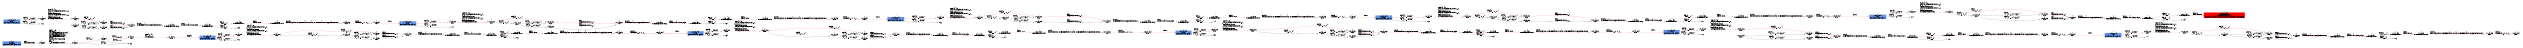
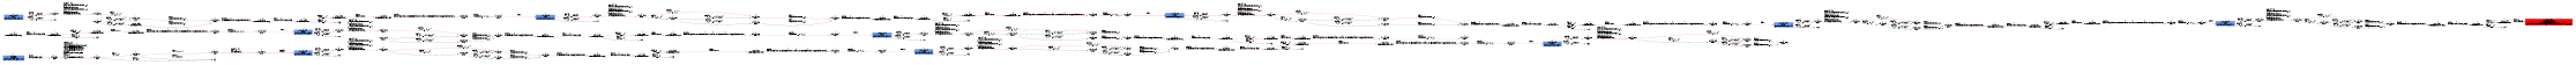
  digraph {
    rankdir=LR
    node [color=white shape=box style=filled]
    edge [color=red]
    n1 [fillcolor=cornflowerblue label="0 @ N8\nmain entry\nAbstractionState: ABS0: true\n"]
    n2 [label="29 @ N35\nmain\n"]
    n3 [label="30 @ N12\nmain\n"]
    n4 [label="32 @ N15\nmain\n"]
    35
    n6 [label="34 @ N13\nmain\n"]
    n7 [label="36 @ N18\nmain\n"]
    n8 [fillcolor=cornflowerblue label="1010 @ N19\nmain\nAbstractionState: ABS93\n"]
    n9 [label="1011 @ N20\nmain\n"]
    1012
    n11 [label="1014 @ N28\nmain\n"]
    n12 [label="1019 @ N31\nmain\n"]
    n13 [label="1015 @ N29\nmain\n"]
    n14 [label="1022 @ N32\nmain\n"]
    n15 [label="1017 @ N30\nmain\n"]
    n16 [label="1023 @ N1\n__VERIFIER_assert entry\n"]
    n17 [label="1024 @ N2\n__VERIFIER_assert\n"]
    n18 [label="1026 @ N3\n__VERIFIER_assert\n"]
    1025
    n20 [label="1028 @ N0\n__VERIFIER_assert exit\n"]
    n21 [label="1029 @ N33\nmain\n"]
    n22 [label="1030 @ N34\nmain\n"]
    n23 [fillcolor=cornflowerblue label="1032 @ N19\nmain\nAbstractionState: ABS95\n"]
    n24 [label="1033 @ N20\nmain\n"]
    1034
    n26 [label="1036 @ N28\nmain\n"]
    n27 [label="1041 @ N31\nmain\n"]
    n28 [label="1037 @ N29\nmain\n"]
    n29 [label="1044 @ N32\nmain\n"]
    n30 [label="1039 @ N30\nmain\n"]
    n31 [label="1045 @ N1\n__VERIFIER_assert entry\n"]
    n32 [label="1046 @ N2\n__VERIFIER_assert\n"]
    n33 [label="1048 @ N3\n__VERIFIER_assert\n"]
    1047
    n35 [label="1050 @ N0\n__VERIFIER_assert exit\n"]
    n36 [label="1051 @ N33\nmain\n"]
    n37 [label="1052 @ N34\nmain\n"]
    n38 [fillcolor=cornflowerblue label="1054 @ N19\nmain\nAbstractionState: ABS97\n"]
    n39 [label="1055 @ N20\nmain\n"]
    1056
    n41 [label="1058 @ N28\nmain\n"]
    n42 [label="1063 @ N31\nmain\n"]
    n43 [label="1059 @ N29\nmain\n"]
    n44 [label="1066 @ N32\nmain\n"]
    n45 [label="1061 @ N30\nmain\n"]
    n46 [label="1067 @ N1\n__VERIFIER_assert entry\n"]
    n47 [label="1068 @ N2\n__VERIFIER_assert\n"]
    n48 [label="1070 @ N3\n__VERIFIER_assert\n"]
    1069
    n50 [label="1072 @ N0\n__VERIFIER_assert exit\n"]
    n51 [label="1073 @ N33\nmain\n"]
    n52 [label="1074 @ N34\nmain\n"]
    n53 [fillcolor=cornflowerblue label="1076 @ N19\nmain\nAbstractionState: ABS99\n"]
    n54 [label="1077 @ N20\nmain\n"]
    1078
    n56 [label="1080 @ N28\nmain\n"]
    n57 [label="1085 @ N31\nmain\n"]
    n58 [label="1088 @ N32\nmain\n"]
    n59 [label="1081 @ N29\nmain\n"]
    n60 [label="1083 @ N30\nmain\n"]
    n61 [label="1089 @ N1\n__VERIFIER_assert entry\n"]
    n62 [label="1090 @ N2\n__VERIFIER_assert\n"]
    n63 [label="1092 @ N3\n__VERIFIER_assert\n"]
    1091
    n65 [label="1094 @ N0\n__VERIFIER_assert exit\n"]
    n66 [label="1095 @ N33\nmain\n"]
    n67 [label="1096 @ N34\nmain\n"]
    n68 [fillcolor=cornflowerblue label="1098 @ N19\nmain\nAbstractionState: ABS101\n"]
    n69 [label="1099 @ N20\nmain\n"]
    1100
    n71 [label="1102 @ N28\nmain\n"]
    n72 [label="1107 @ N31\nmain\n"]
    n73 [label="1103 @ N29\nmain\n"]
    n74 [label="1110 @ N32\nmain\n"]
    n75 [label="1105 @ N30\nmain\n"]
    n76 [label="1111 @ N1\n__VERIFIER_assert entry\n"]
    n77 [label="1112 @ N2\n__VERIFIER_assert\n"]
    n78 [label="1114 @ N3\n__VERIFIER_assert\n"]
    1113
    n80 [label="1116 @ N0\n__VERIFIER_assert exit\n"]
    n81 [label="1117 @ N33\nmain\n"]
    n82 [label="1118 @ N34\nmain\n"]
    n83 [fillcolor=cornflowerblue label="1120 @ N19\nmain\nAbstractionState: ABS103\n"]
    n84 [label="1121 @ N20\nmain\n"]
    1122
    n86 [label="1124 @ N28\nmain\n"]
    n87 [label="1129 @ N31\nmain\n"]
    n88 [label="1132 @ N32\nmain\n"]
    n89 [label="1125 @ N29\nmain\n"]
-   n90 [label="1127 @ N30\nmain\n"]
+   n90 [label="1127 @ N30\npredefinedState\n"]
    n91 [label="1133 @ N1\n__VERIFIER_assert entry\n"]
    n92 [label="1134 @ N2\n__VERIFIER_assert\n"]
    n93 [label="1136 @ N3\n__VERIFIER_assert\n"]
    1135
    n95 [label="1138 @ N0\n__VERIFIER_assert exit\n"]
    n96 [label="1139 @ N33\nmain\n"]
    n97 [label="1140 @ N34\nmain\n"]
    n98 [fillcolor=cornflowerblue label="1142 @ N19\nmain\nAbstractionState: ABS105\n"]
    n99 [label="1143 @ N20\nmain\n"]
    1144
    n101 [label="1146 @ N28\nmain\n"]
    n102 [label="1151 @ N31\nmain\n"]
    n103 [label="1147 @ N29\nmain\n"]
    n104 [label="1154 @ N32\nmain\n"]
    n105 [label="1149 @ N30\nmain\n"]
    n106 [label="1155 @ N1\n__VERIFIER_assert entry\n"]
    n107 [label="1156 @ N2\n__VERIFIER_assert\n"]
    n108 [label="1158 @ N3\n__VERIFIER_assert\n"]
    1157
    n110 [label="1160 @ N0\n__VERIFIER_assert exit\n"]
    n111 [label="1161 @ N33\nmain\n"]
    n112 [label="1162 @ N34\nmain\n"]
    n113 [fillcolor=cornflowerblue label="1164 @ N19\nmain\nAbstractionState: ABS107\n"]
    n114 [label="1165 @ N20\nmain\n"]
    1166
    n116 [label="1168 @ N28\nmain\n"]
    n117 [label="1173 @ N31\nmain\n"]
    n118 [label="1169 @ N29\nmain\n"]
    n119 [label="1176 @ N32\nmain\n"]
    n120 [label="1171 @ N30\nmain\n"]
    n121 [label="1177 @ N1\n__VERIFIER_assert entry\n"]
    n122 [label="1178 @ N2\n__VERIFIER_assert\n"]
    n123 [label="1180 @ N3\n__VERIFIER_assert\n"]
    1179
    n125 [label="1182 @ N0\n__VERIFIER_assert exit\n"]
    n126 [label="1183 @ N33\nmain\n"]
    n127 [label="1184 @ N34\nmain\n"]
    n128 [fillcolor=cornflowerblue label="1186 @ N19\nmain\nAbstractionState: ABS109\n"]
    n129 [label="1187 @ N20\nmain\n"]
    1188
    n131 [label="1190 @ N28\nmain\n"]
    n132 [label="1195 @ N31\nmain\n"]
    n133 [label="1191 @ N29\nmain\n"]
    n134 [label="1198 @ N32\nmain\n"]
    n135 [label="1193 @ N30\nmain\n"]
    n136 [label="1199 @ N1\n__VERIFIER_assert entry\n"]
    n137 [label="1200 @ N2\n__VERIFIER_assert\n"]
    n138 [label="1202 @ N3\n__VERIFIER_assert\n"]
    1201
    n140 [label="1204 @ N0\n__VERIFIER_assert exit\n"]
    n141 [label="1205 @ N33\nmain\n"]
    n142 [label="1206 @ N34\nmain\n"]
    n143 [fillcolor=cornflowerblue label="1208 @ N19\nmain\nAbstractionState: ABS111\n"]
    n144 [label="1209 @ N20\nmain\n"]
    1210
    n146 [label="1212 @ N28\nmain\n"]
    n147 [label="1217 @ N31\nmain\n"]
    n148 [label="1213 @ N29\nmain\n"]
    n149 [label="1220 @ N32\nmain\n"]
    n150 [label="1215 @ N30\nmain\n"]
    n151 [label="1221 @ N1\n__VERIFIER_assert entry\n"]
    n152 [label="1222 @ N2\n__VERIFIER_assert\n"]
    n153 [label="1223 @ N4\n__VERIFIER_assert\n"]
    1224
    n155 [fillcolor=red label="1226 @ N5\n__VERIFIER_assert\nAbstractionState: ABS112\n AutomatonState: ErrorLabelAutomaton: _predefinedState_ERROR\n"]
    n1 -> n2 [label="Line 0: \lINIT GLOBAL VARS\l"]
    n2 -> n3 [label="Lines 77 - 86: \lvoid abort();\lvoid __VERIFIER_assert(int cond);\lint __VERIFIER_nondet_int();\lvoid __VERIFIER_assume(int);\lvoid __VERIFIER_assert(int);\lint main();\lFunction start dummy edge\lint x = 0;\lint n;\ln = __VERIFIER_nondet_int();\l"]
    n3 -> n4 [label="Line 87: \l[!(n < 100)]\l"]
    n3 -> 35 [label="Line 87: \l[n < 100]\l" color=""]
    n4 -> 35 [label="Line 87: \l[n > 1000000]\l" color=""]
    n4 -> n6 [label="Line 87: \l[!(n > 1000000)]\l"]
    n6 -> n7 [label="Lines 90 - 91: \lint y = n;\lint runtime_div;\l"]
    n7 -> n8 [label="Line 93: \lwhile\l"]
    n8 -> n9 [label="Line 93: \l[(x + y) <= 999999]\l"]
    n8 -> 1012 [label="Line 93: \l[!((x + y) <= 999999)]\l" color=""]
    n9 -> n11 [label="Lines 94 - 96: \lconst int __CPAchecker_TMP_0 = x;\lx = x + 1;\l__CPAchecker_TMP_0;\lconst int __CPAchecker_TMP_1 = y;\ly = y - 1;\l__CPAchecker_TMP_1;\lint __CPAchecker_TMP_2;\l"]
    n11 -> n12 [label="Line 96: \l[!(100 <= (x + n))]\l"]
    n11 -> n13 [label="Line 96: \l[100 <= (x + n)]\l" color=""]
    n12 -> n14 [label="Line 0: \l__CPAchecker_TMP_2 = 0;\l"]
    n13 -> n12 [label="Line 96: \l[!((x + n) <= 2147483647)]\l" color=""]
    n13 -> n15 [label="Line 96: \l[(x + n) <= 2147483647]\l" color=""]
    n14 -> n16 [label="Line 96: \l__VERIFIER_assert(__CPAchecker_TMP_2)\l"]
    n15 -> n14 [label="Line 0: \l__CPAchecker_TMP_2 = 1;\l" color=""]
    n16 -> n17 [label="Line 0: \lFunction start dummy edge\l"]
    n17 -> n18 [label="Line 78: \l[!(cond == 0)]\l"]
    n17 -> 1025 [label="Line 78: \l[cond == 0]\l" color=""]
    n18 -> n20 [label="Line 0: \ldefault return\l"]
    n20 -> n21 [label="Line 96: \lReturn edge from __VERIFIER_assert to main: __VERIFIER_assert(__CPAchecker_TMP_2);\l"]
    n21 -> n22 [label="Line 98: \lruntime_div = x / (n - y);\l"]
    n22 -> n23 [label="Line 0: \l\l"]
    n23 -> n24 [label="Line 93: \l[(x + y) <= 999999]\l"]
    n23 -> 1034 [label="Line 93: \l[!((x + y) <= 999999)]\l" color=""]
    n24 -> n26 [label="Lines 94 - 96: \lconst int __CPAchecker_TMP_0 = x;\lx = x + 1;\l__CPAchecker_TMP_0;\lconst int __CPAchecker_TMP_1 = y;\ly = y - 1;\l__CPAchecker_TMP_1;\lint __CPAchecker_TMP_2;\l"]
    n26 -> n27 [label="Line 96: \l[!(100 <= (x + n))]\l"]
    n26 -> n28 [label="Line 96: \l[100 <= (x + n)]\l" color=""]
    n27 -> n29 [label="Line 0: \l__CPAchecker_TMP_2 = 0;\l"]
    n28 -> n27 [label="Line 96: \l[!((x + n) <= 2147483647)]\l" color=""]
    n28 -> n30 [label="Line 96: \l[(x + n) <= 2147483647]\l" color=""]
    n29 -> n31 [label="Line 96: \l__VERIFIER_assert(__CPAchecker_TMP_2)\l"]
    n30 -> n29 [label="Line 0: \l__CPAchecker_TMP_2 = 1;\l" color=""]
    n31 -> n32 [label="Line 0: \lFunction start dummy edge\l"]
    n32 -> n33 [label="Line 78: \l[!(cond == 0)]\l"]
    n32 -> 1047 [label="Line 78: \l[cond == 0]\l" color=""]
    n33 -> n35 [label="Line 0: \ldefault return\l"]
    n35 -> n36 [label="Line 96: \lReturn edge from __VERIFIER_assert to main: __VERIFIER_assert(__CPAchecker_TMP_2);\l"]
    n36 -> n37 [label="Line 98: \lruntime_div = x / (n - y);\l"]
    n37 -> n38 [label="Line 0: \l\l"]
    n38 -> n39 [label="Line 93: \l[(x + y) <= 999999]\l"]
    n38 -> 1056 [label="Line 93: \l[!((x + y) <= 999999)]\l" color=""]
    n39 -> n41 [label="Lines 94 - 96: \lconst int __CPAchecker_TMP_0 = x;\lx = x + 1;\l__CPAchecker_TMP_0;\lconst int __CPAchecker_TMP_1 = y;\ly = y - 1;\l__CPAchecker_TMP_1;\lint __CPAchecker_TMP_2;\l"]
    n41 -> n42 [label="Line 96: \l[!(100 <= (x + n))]\l"]
    n41 -> n43 [label="Line 96: \l[100 <= (x + n)]\l" color=""]
    n42 -> n44 [label="Line 0: \l__CPAchecker_TMP_2 = 0;\l"]
    n43 -> n42 [label="Line 96: \l[!((x + n) <= 2147483647)]\l" color=""]
    n43 -> n45 [label="Line 96: \l[(x + n) <= 2147483647]\l" color=""]
-   n44 -> n46 [label="Line 96: \l__VERIFIER_assert(__CPAchecker_TMP_2)\l"]
    n45 -> n44 [label="Line 0: \l__CPAchecker_TMP_2 = 1;\l" color=""]
    n46 -> n47 [label="Line 0: \lFunction start dummy edge\l"]
    n47 -> n48 [label="Line 78: \l[!(cond == 0)]\l"]
    n47 -> 1069 [label="Line 78: \l[cond == 0]\l" color=""]
    n48 -> n50 [label="Line 0: \ldefault return\l"]
    n50 -> n51 [label="Line 96: \lReturn edge from __VERIFIER_assert to main: __VERIFIER_assert(__CPAchecker_TMP_2);\l"]
    n51 -> n52 [label="Line 98: \lruntime_div = x / (n - y);\l"]
    n52 -> n53 [label="Line 0: \l\l"]
    n53 -> n54 [label="Line 93: \l[(x + y) <= 999999]\l"]
    n53 -> 1078 [label="Line 93: \l[!((x + y) <= 999999)]\l" color=""]
    n54 -> n56 [label="Lines 94 - 96: \lconst int __CPAchecker_TMP_0 = x;\lx = x + 1;\l__CPAchecker_TMP_0;\lconst int __CPAchecker_TMP_1 = y;\ly = y - 1;\l__CPAchecker_TMP_1;\lint __CPAchecker_TMP_2;\l"]
    n56 -> n57 [label="Line 96: \l[!(100 <= (x + n))]\l"]
    n57 -> n58 [label="Line 0: \l__CPAchecker_TMP_2 = 0;\l"]
    n58 -> n61 [label="Line 96: \l__VERIFIER_assert(__CPAchecker_TMP_2)\l"]
    n59 -> n57 [label="Line 96: \l[!((x + n) <= 2147483647)]\l" color=""]
    n59 -> n60 [label="Line 96: \l[(x + n) <= 2147483647]\l" color=""]
    n60 -> n58 [label="Line 0: \l__CPAchecker_TMP_2 = 1;\l" color=""]
    n61 -> n62 [label="Line 0: \lFunction start dummy edge\l"]
    n62 -> n63 [label="Line 78: \l[!(cond == 0)]\l"]
    n62 -> 1091 [label="Line 78: \l[cond == 0]\l" color=""]
    n63 -> n65 [label="Line 0: \ldefault return\l"]
    n65 -> n66 [label="Line 96: \lReturn edge from __VERIFIER_assert to main: __VERIFIER_assert(__CPAchecker_TMP_2);\l"]
    n66 -> n67 [label="Line 98: \lruntime_div = x / (n - y);\l"]
    n67 -> n68 [label="Line 0: \l\l"]
    n68 -> n69 [label="Line 93: \l[(x + y) <= 999999]\l"]
    n68 -> 1100 [label="Line 93: \l[!((x + y) <= 999999)]\l" color=""]
    n69 -> n71 [label="Lines 94 - 96: \lconst int __CPAchecker_TMP_0 = x;\lx = x + 1;\l__CPAchecker_TMP_0;\lconst int __CPAchecker_TMP_1 = y;\ly = y - 1;\l__CPAchecker_TMP_1;\lint __CPAchecker_TMP_2;\l"]
    n71 -> n72 [label="Line 96: \l[!(100 <= (x + n))]\l"]
    n71 -> n73 [label="Line 96: \l[100 <= (x + n)]\l" color=""]
    n72 -> n74 [label="Line 0: \l__CPAchecker_TMP_2 = 0;\l"]
    n73 -> n72 [label="Line 96: \l[!((x + n) <= 2147483647)]\l" color=""]
    n73 -> n75 [label="Line 96: \l[(x + n) <= 2147483647]\l" color=""]
    n74 -> n76 [label="Line 96: \l__VERIFIER_assert(__CPAchecker_TMP_2)\l"]
    n75 -> n74 [label="Line 0: \l__CPAchecker_TMP_2 = 1;\l" color=""]
    n76 -> n77 [label="Line 0: \lFunction start dummy edge\l"]
    n77 -> n78 [label="Line 78: \l[!(cond == 0)]\l"]
    n77 -> 1113 [label="Line 78: \l[cond == 0]\l" color=""]
    n78 -> n80 [label="Line 0: \ldefault return\l"]
    n80 -> n81 [label="Line 96: \lReturn edge from __VERIFIER_assert to main: __VERIFIER_assert(__CPAchecker_TMP_2);\l"]
    n81 -> n82 [label="Line 98: \lruntime_div = x / (n - y);\l"]
    n83 -> n84 [label="Line 93: \l[(x + y) <= 999999]\l"]
    n83 -> 1122 [label="Line 93: \l[!((x + y) <= 999999)]\l" color=""]
    n84 -> n86 [label="Lines 94 - 96: \lconst int __CPAchecker_TMP_0 = x;\lx = x + 1;\l__CPAchecker_TMP_0;\lconst int __CPAchecker_TMP_1 = y;\ly = y - 1;\l__CPAchecker_TMP_1;\lint __CPAchecker_TMP_2;\l"]
    n86 -> n87 [label="Line 96: \l[!(100 <= (x + n))]\l"]
    n87 -> n88 [label="Line 0: \l__CPAchecker_TMP_2 = 0;\l"]
    n88 -> n91 [label="Line 96: \l__VERIFIER_assert(__CPAchecker_TMP_2)\l"]
    n89 -> n87 [label="Line 96: \l[!((x + n) <= 2147483647)]\l" color=""]
    n89 -> n90 [label="Line 96: \l[(x + n) <= 2147483647]\l" color=""]
    n90 -> n88 [label="Line 0: \l__CPAchecker_TMP_2 = 1;\l" color=""]
    n91 -> n92 [label="Line 0: \lFunction start dummy edge\l"]
    n92 -> n93 [label="Line 78: \l[!(cond == 0)]\l"]
    n92 -> 1135 [label="Line 78: \l[cond == 0]\l" color=""]
    n93 -> n95 [label="Line 0: \ldefault return\l"]
    n95 -> n96 [label="Line 96: \lReturn edge from __VERIFIER_assert to main: __VERIFIER_assert(__CPAchecker_TMP_2);\l"]
    n96 -> n97 [label="Line 98: \lruntime_div = x / (n - y);\l"]
    n97 -> n98 [label="Line 0: \l\l"]
    n98 -> n99 [label="Line 93: \l[(x + y) <= 999999]\l"]
    n98 -> 1144 [label="Line 93: \l[!((x + y) <= 999999)]\l" color=""]
    n99 -> n101 [label="Lines 94 - 96: \lconst int __CPAchecker_TMP_0 = x;\lx = x + 1;\l__CPAchecker_TMP_0;\lconst int __CPAchecker_TMP_1 = y;\ly = y - 1;\l__CPAchecker_TMP_1;\lint __CPAchecker_TMP_2;\l"]
    n101 -> n102 [label="Line 96: \l[!(100 <= (x + n))]\l"]
    n101 -> n103 [label="Line 96: \l[100 <= (x + n)]\l" color=""]
    n102 -> n104 [label="Line 0: \l__CPAchecker_TMP_2 = 0;\l"]
    n103 -> n102 [label="Line 96: \l[!((x + n) <= 2147483647)]\l" color=""]
    n103 -> n105 [label="Line 96: \l[(x + n) <= 2147483647]\l" color=""]
    n104 -> n106 [label="Line 96: \l__VERIFIER_assert(__CPAchecker_TMP_2)\l"]
    n105 -> n104 [label="Line 0: \l__CPAchecker_TMP_2 = 1;\l" color=""]
    n106 -> n107 [label="Line 0: \lFunction start dummy edge\l"]
    n107 -> n108 [label="Line 78: \l[!(cond == 0)]\l"]
    n107 -> 1157 [label="Line 78: \l[cond == 0]\l" color=""]
    n108 -> n110 [label="Line 0: \ldefault return\l"]
    n110 -> n111 [label="Line 96: \lReturn edge from __VERIFIER_assert to main: __VERIFIER_assert(__CPAchecker_TMP_2);\l"]
    n111 -> n112 [label="Line 98: \lruntime_div = x / (n - y);\l"]
    n112 -> n113 [label="Line 0: \l\l"]
    n113 -> n114 [label="Line 93: \l[(x + y) <= 999999]\l"]
    n113 -> 1166 [label="Line 93: \l[!((x + y) <= 999999)]\l" color=""]
    n114 -> n116 [label="Lines 94 - 96: \lconst int __CPAchecker_TMP_0 = x;\lx = x + 1;\l__CPAchecker_TMP_0;\lconst int __CPAchecker_TMP_1 = y;\ly = y - 1;\l__CPAchecker_TMP_1;\lint __CPAchecker_TMP_2;\l"]
    n116 -> n117 [label="Line 96: \l[!(100 <= (x + n))]\l"]
    n116 -> n118 [label="Line 96: \l[100 <= (x + n)]\l" color=""]
    n117 -> n119 [label="Line 0: \l__CPAchecker_TMP_2 = 0;\l"]
    n118 -> n117 [label="Line 96: \l[!((x + n) <= 2147483647)]\l" color=""]
    n118 -> n120 [label="Line 96: \l[(x + n) <= 2147483647]\l" color=""]
    n119 -> n121 [label="Line 96: \l__VERIFIER_assert(__CPAchecker_TMP_2)\l"]
    n120 -> n119 [label="Line 0: \l__CPAchecker_TMP_2 = 1;\l" color=""]
    n121 -> n122 [label="Line 0: \lFunction start dummy edge\l"]
    n122 -> n123 [label="Line 78: \l[!(cond == 0)]\l"]
    n122 -> 1179 [label="Line 78: \l[cond == 0]\l" color=""]
    n123 -> n125 [label="Line 0: \ldefault return\l"]
    n125 -> n126 [label="Line 96: \lReturn edge from __VERIFIER_assert to main: __VERIFIER_assert(__CPAchecker_TMP_2);\l"]
    n126 -> n127 [label="Line 98: \lruntime_div = x / (n - y);\l"]
    n127 -> n128 [label="Line 0: \l\l"]
    n128 -> n129 [label="Line 93: \l[(x + y) <= 999999]\l"]
    n128 -> 1188 [label="Line 93: \l[!((x + y) <= 999999)]\l" color=""]
    n129 -> n131 [label="Lines 94 - 96: \lconst int __CPAchecker_TMP_0 = x;\lx = x + 1;\l__CPAchecker_TMP_0;\lconst int __CPAchecker_TMP_1 = y;\ly = y - 1;\l__CPAchecker_TMP_1;\lint __CPAchecker_TMP_2;\l"]
    n131 -> n132 [label="Line 96: \l[!(100 <= (x + n))]\l"]
    n131 -> n133 [label="Line 96: \l[100 <= (x + n)]\l" color=""]
    n132 -> n134 [label="Line 0: \l__CPAchecker_TMP_2 = 0;\l"]
    n133 -> n132 [label="Line 96: \l[!((x + n) <= 2147483647)]\l" color=""]
    n133 -> n135 [label="Line 96: \l[(x + n) <= 2147483647]\l" color=""]
    n134 -> n136 [label="Line 96: \l__VERIFIER_assert(__CPAchecker_TMP_2)\l"]
    n135 -> n134 [label="Line 0: \l__CPAchecker_TMP_2 = 1;\l" color=""]
    n136 -> n137 [label="Line 0: \lFunction start dummy edge\l"]
    n137 -> n138 [label="Line 78: \l[!(cond == 0)]\l"]
    n137 -> 1201 [label="Line 78: \l[cond == 0]\l" color=""]
    n138 -> n140 [label="Line 0: \ldefault return\l"]
    n140 -> n141 [label="Line 96: \lReturn edge from __VERIFIER_assert to main: __VERIFIER_assert(__CPAchecker_TMP_2);\l"]
    n141 -> n142 [label="Line 98: \lruntime_div = x / (n - y);\l"]
    n142 -> n143 [label="Line 0: \l\l"]
    n143 -> n144 [label="Line 93: \l[(x + y) <= 999999]\l"]
    n143 -> 1210 [label="Line 93: \l[!((x + y) <= 999999)]\l" color=""]
    n144 -> n146 [label="Lines 94 - 96: \lconst int __CPAchecker_TMP_0 = x;\lx = x + 1;\l__CPAchecker_TMP_0;\lconst int __CPAchecker_TMP_1 = y;\ly = y - 1;\l__CPAchecker_TMP_1;\lint __CPAchecker_TMP_2;\l"]
    n146 -> n147 [label="Line 96: \l[!(100 <= (x + n))]\l"]
    n146 -> n148 [label="Line 96: \l[100 <= (x + n)]\l" color=""]
    n147 -> n149 [label="Line 0: \l__CPAchecker_TMP_2 = 0;\l"]
    n148 -> n147 [label="Line 96: \l[!((x + n) <= 2147483647)]\l" color=""]
    n148 -> n150 [label="Line 96: \l[(x + n) <= 2147483647]\l" color=""]
    n149 -> n151 [label="Line 96: \l__VERIFIER_assert(__CPAchecker_TMP_2)\l"]
    n150 -> n149 [label="Line 0: \l__CPAchecker_TMP_2 = 1;\l" color=""]
    n151 -> n152 [label="Line 0: \lFunction start dummy edge\l"]
    n152 -> n153 [label="Line 78: \l[cond == 0]\l"]
    n152 -> 1224 [label="Line 78: \l[!(cond == 0)]\l" color=""]
    n153 -> n155 [label="Line 78: \lLabel: ERROR\l"]
  }
